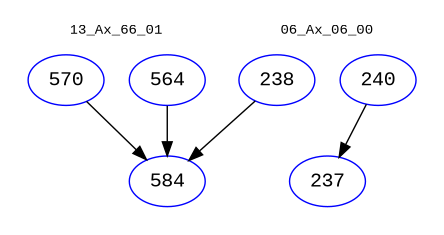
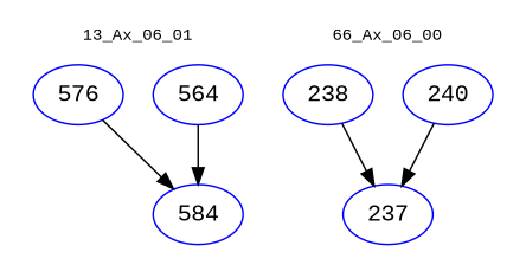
  digraph {
    fontname="Liberation Mono"
    node [color=blue fontname="Liberation Mono"]
    edge [color=black fontname="Liberation Mono"]
    n1 [label=564]
-   n2 [label=570]
+   n2 [label=576]
    n3 [label=584]
    n4 [label=240]
    n5 [label=238]
    n6 [label=237]
    subgraph cluster_1 {
      color=white
      fontsize=10
-     label="13_Ax_66_01"
+     label="13_Ax_06_01"
      n1
      n2
      n3
    }
    subgraph cluster_2 {
      color=white
      fontsize=10
-     label="06_Ax_06_00"
+     label="66_Ax_06_00"
      n4
      n5
      n6
    }
    n1 -> n3
    n2 -> n3
    n4 -> n6
-   n5 -> n3
+   n5 -> n6
  }
